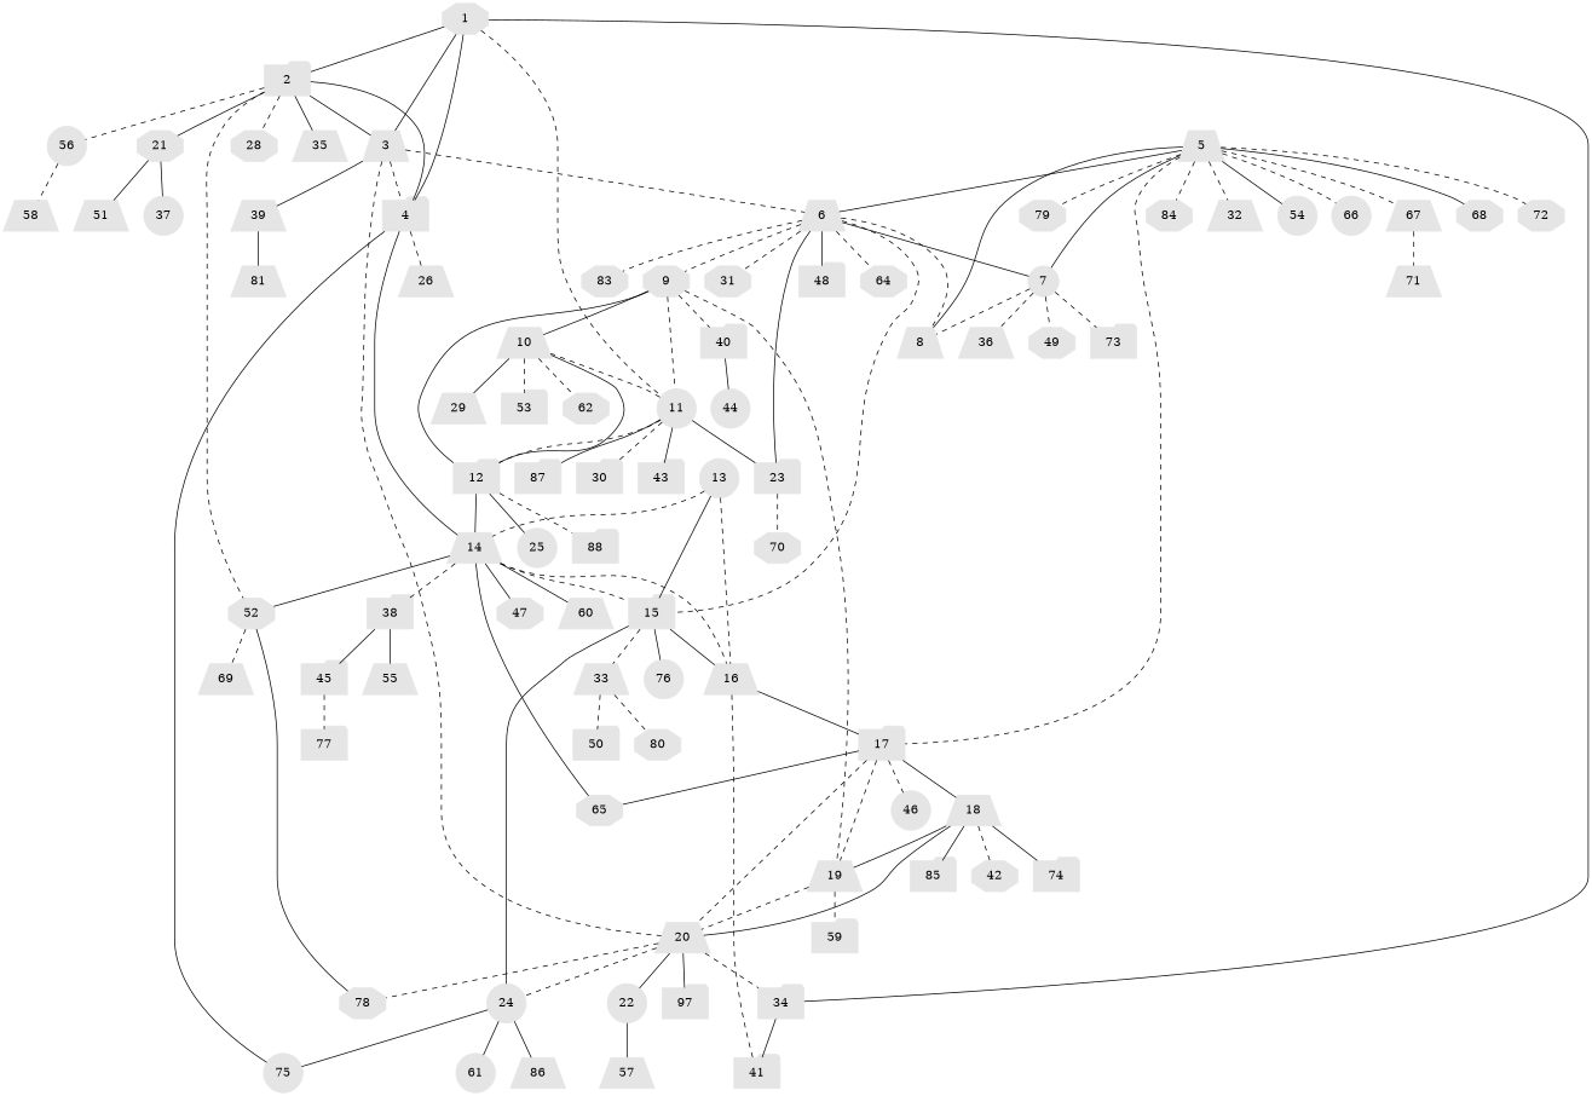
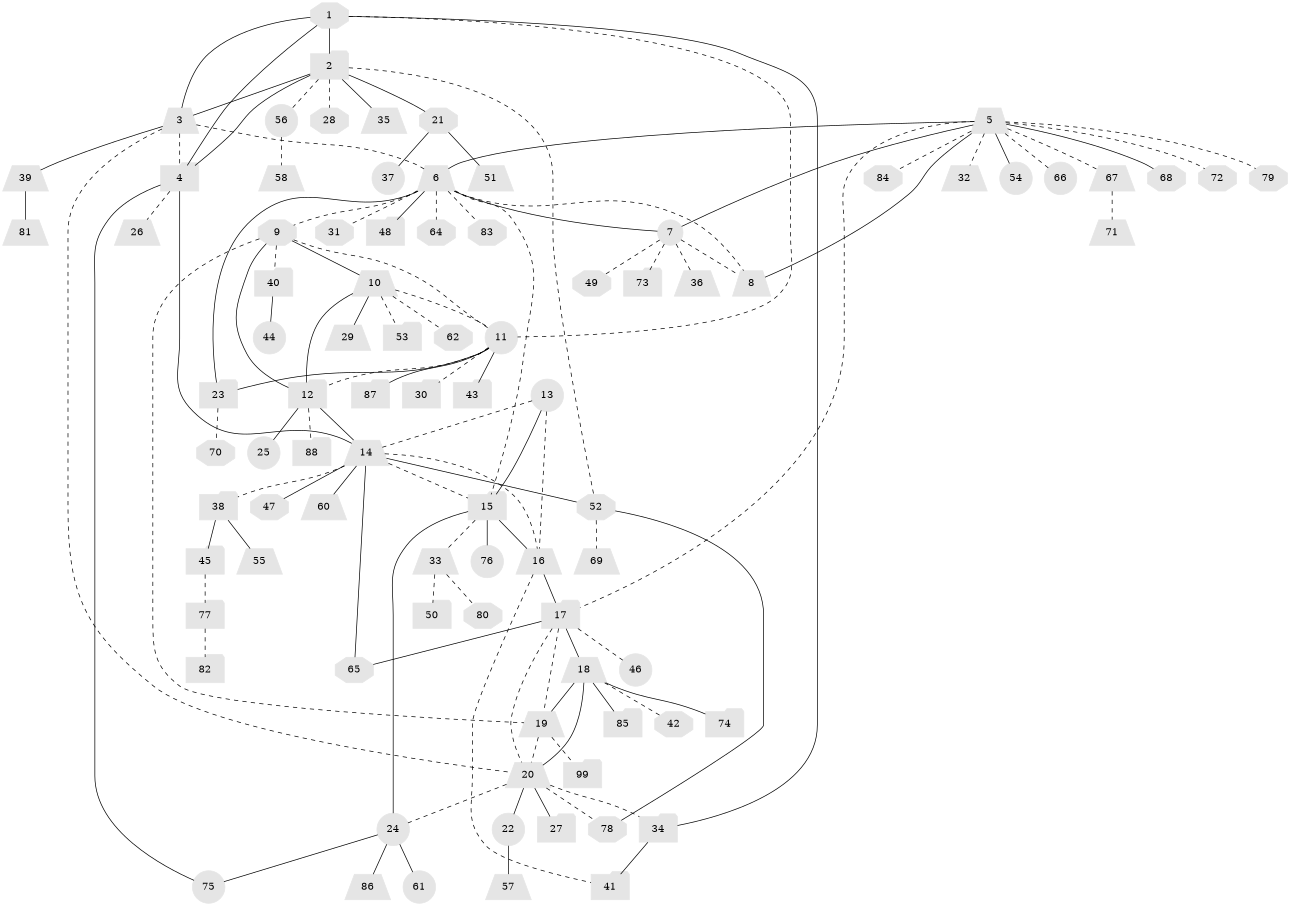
  graph {
    node [color=gray90 shape=trapezium style=filled]
    edge [style=dashed]
    1 [shape=octagon]
    2 [shape=folder]
    3
    4 [shape=folder]
    11 [shape=circle]
    34 [shape=folder]
    21 [shape=octagon]
    28 [shape=octagon]
    35
    52 [shape=octagon]
    56 [shape=circle]
    6
    20
    39
    14
    26
    75 [shape=circle]
    23 [shape=folder]
    12 [shape=folder]
    30 [shape=folder]
    43 [shape=folder]
    87 [shape=folder]
    41 [shape=folder]
    37 [shape=circle]
    51
    78 [shape=octagon]
    69
    58
    7 [shape=circle]
    8
    9 [shape=octagon]
    15 [shape=folder]
    31 [shape=octagon]
    48 [shape=folder]
    64 [shape=octagon]
    83 [shape=octagon]
    24 [shape=circle]
    22 [shape=circle]
-   27 [shape=folder label=97]
+   27 [shape=folder]
    81
    16
    38 [shape=folder]
    47 [shape=octagon]
    60
    65 [shape=octagon]
    5
    17 [shape=folder]
    32
    54 [shape=circle]
    66 [shape=circle]
    67
    68 [shape=octagon]
    72 [shape=octagon]
    79 [shape=octagon]
    84 [shape=octagon]
    36
    49 [shape=octagon]
    73 [shape=folder]
    19
    18
    46 [shape=circle]
    71
    10
    40 [shape=folder]
    33
    76 [shape=circle]
    70 [shape=octagon]
    29
    53 [shape=folder]
    62 [shape=octagon]
    25 [shape=circle]
    88 [shape=folder]
-   59 [shape=folder]
+   59 [shape=folder label=99]
    44 [shape=circle]
    13 [shape=circle]
    45 [shape=folder]
    55
    61 [shape=circle]
    86
    50 [shape=folder]
    80 [shape=octagon]
    42 [shape=octagon]
    74 [shape=folder]
    85 [shape=folder]
    57
    77 [shape=folder]
+   82 [shape=folder]
    1 -- 2 [style=solid]
    1 -- 3 [style=solid]
    1 -- 4 [style=solid]
    1 -- 11
    1 -- 34 [style=solid]
    2 -- 3 [style=solid]
    2 -- 4 [style=solid]
    2 -- 21 [style=solid]
    2 -- 28
    2 -- 35 [style=solid]
    2 -- 52
    2 -- 56
    3 -- 4
    3 -- 6
    3 -- 20
    3 -- 39 [style=solid]
    4 -- 14 [style=solid]
    4 -- 26
    4 -- 75 [style=solid]
    11 -- 23 [style=solid]
    11 -- 12
    11 -- 30
    11 -- 43 [style=solid]
    11 -- 87 [style=solid]
    34 -- 41 [style=solid]
    21 -- 37 [style=solid]
    21 -- 51 [style=solid]
    52 -- 78 [style=solid]
    52 -- 69
    56 -- 58
    6 -- 23 [style=solid]
    6 -- 7 [style=solid]
    6 -- 8
    6 -- 9
    6 -- 15
    6 -- 31
    6 -- 48 [style=solid]
    6 -- 64
    6 -- 83
    20 -- 34
    20 -- 78
    20 -- 24
    20 -- 22 [style=solid]
    20 -- 27 [style=solid]
    39 -- 81 [style=solid]
    14 -- 52 [style=solid]
    14 -- 15
    14 -- 16
    14 -- 38
    14 -- 47 [style=solid]
    14 -- 60 [style=solid]
    14 -- 65 [style=solid]
    23 -- 70
    12 -- 14 [style=solid]
    12 -- 25 [style=solid]
    12 -- 88
    7 -- 8
    7 -- 36
    7 -- 49
    7 -- 73
    9 -- 11
    9 -- 12 [style=solid]
    9 -- 19
    9 -- 10 [style=solid]
    9 -- 40
    15 -- 24 [style=solid]
    15 -- 16 [style=solid]
    15 -- 33
    15 -- 76 [style=solid]
    24 -- 75 [style=solid]
    24 -- 61 [style=solid]
    24 -- 86 [style=solid]
    22 -- 57 [style=solid]
    16 -- 41
    16 -- 17 [style=solid]
    38 -- 45 [style=solid]
    38 -- 55 [style=solid]
    5 -- 6 [style=solid]
    5 -- 7 [style=solid]
    5 -- 8 [style=solid]
    5 -- 17
    5 -- 32
    5 -- 54 [style=solid]
    5 -- 66
    5 -- 67
    5 -- 68 [style=solid]
    5 -- 72
    5 -- 79
    5 -- 84
    17 -- 20
    17 -- 65 [style=solid]
    17 -- 19
    17 -- 18 [style=solid]
    17 -- 46
    67 -- 71
    19 -- 20
    19 -- 59
    18 -- 20 [style=solid]
    18 -- 19 [style=solid]
    18 -- 42
    18 -- 74 [style=solid]
    18 -- 85 [style=solid]
    10 -- 11
    10 -- 12 [style=solid]
    10 -- 29 [style=solid]
    10 -- 53
    10 -- 62
    40 -- 44 [style=solid]
    33 -- 50
    33 -- 80
    13 -- 14
    13 -- 15 [style=solid]
    13 -- 16
    45 -- 77
+   77 -- 82
  }
